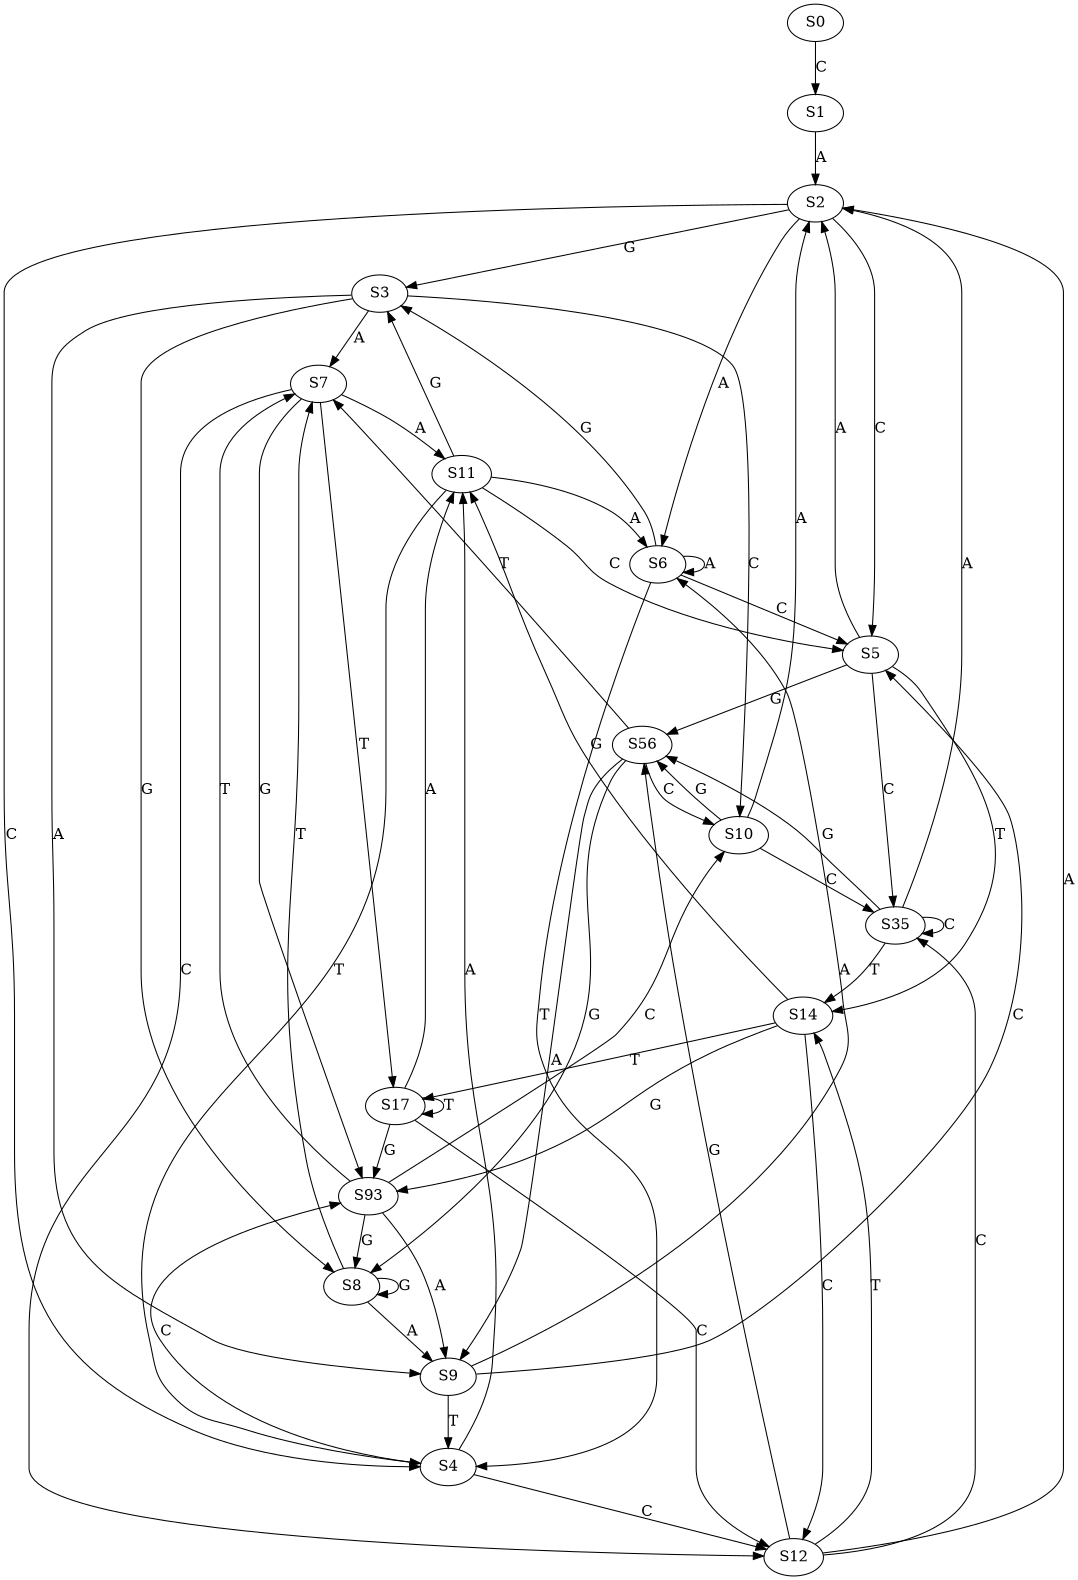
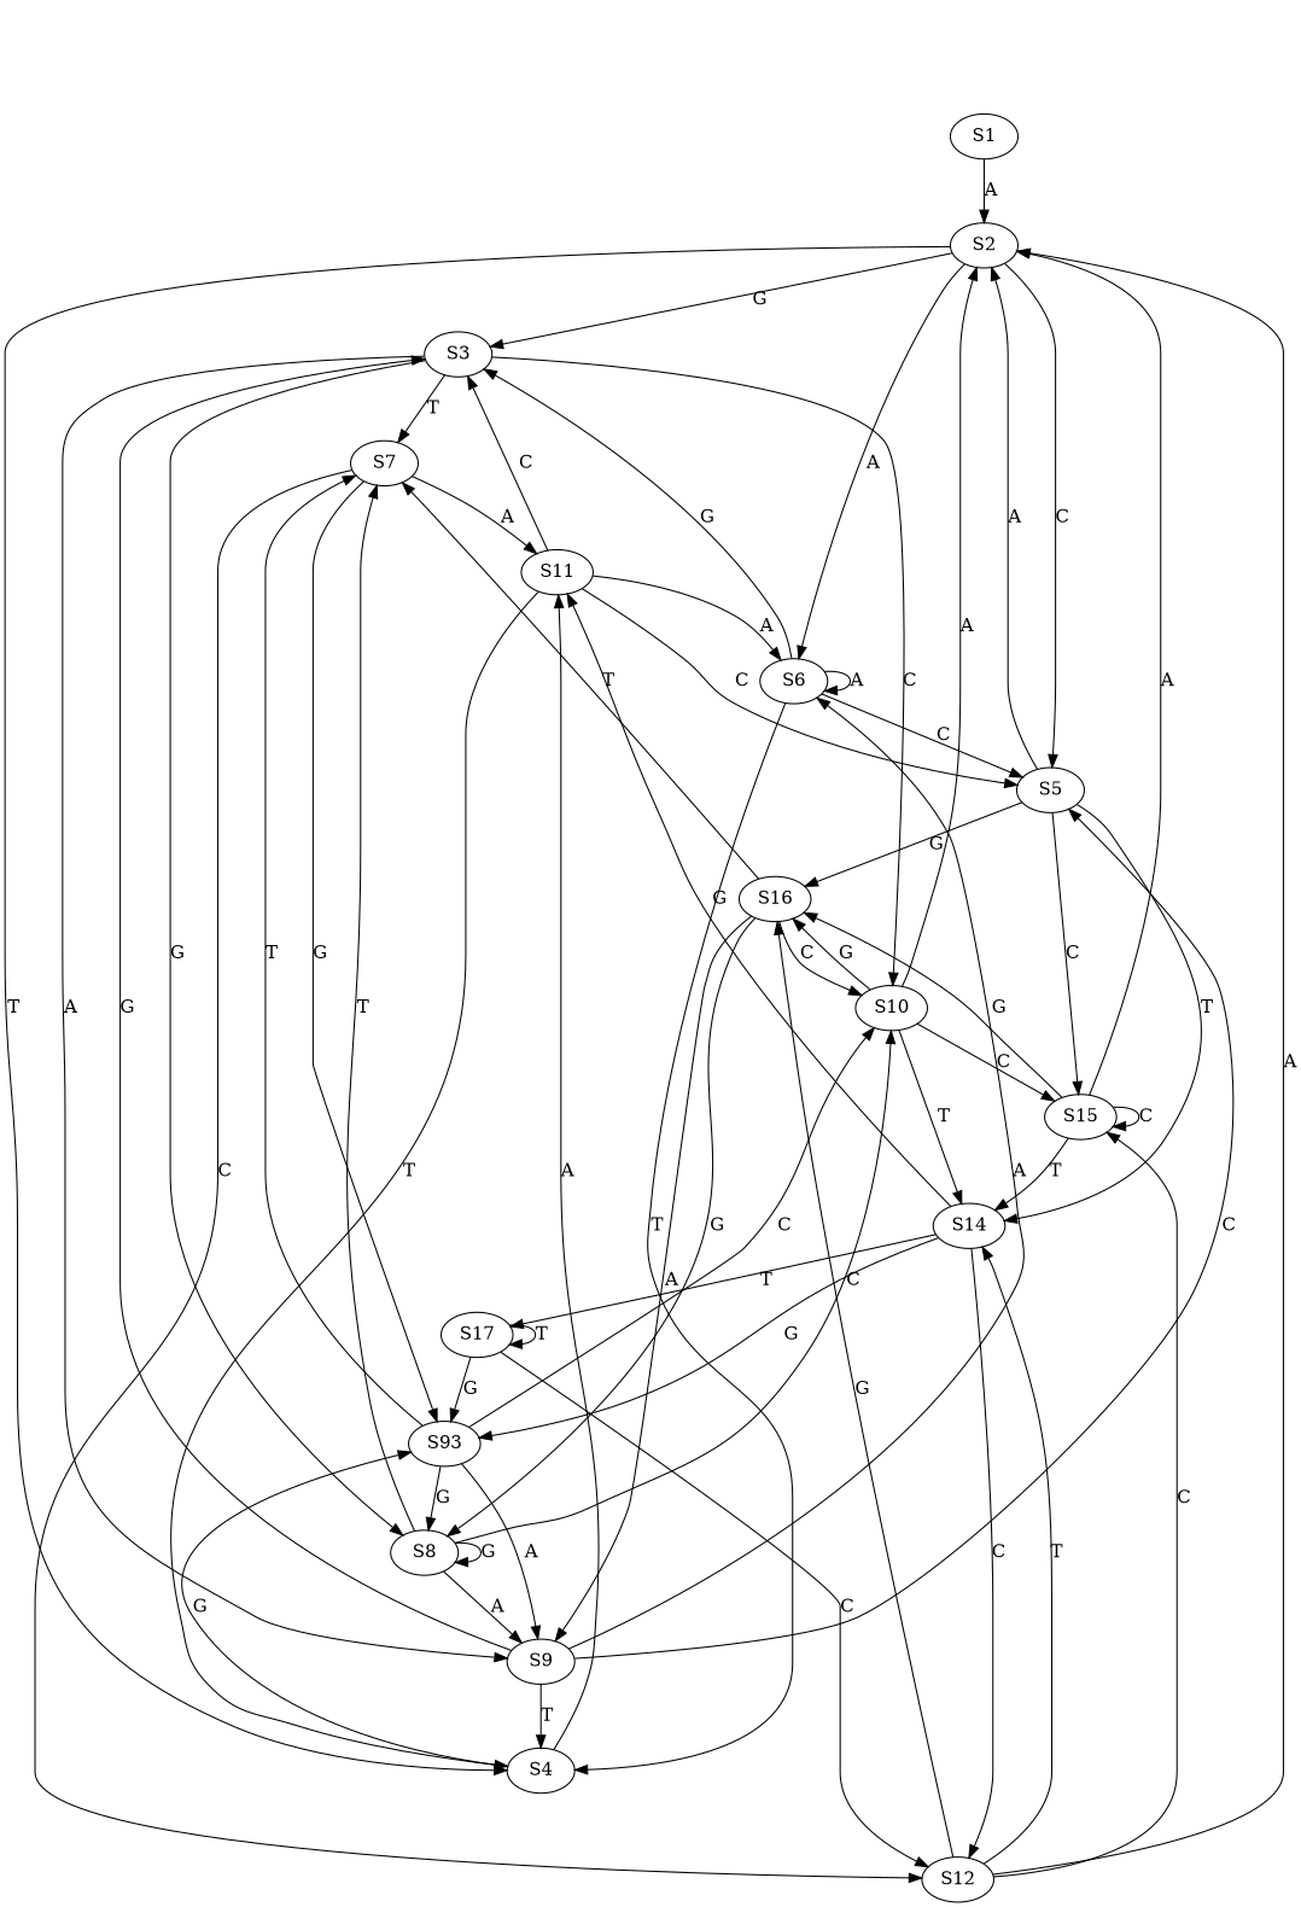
  strict digraph {
-   S0
    S1
    S2
    S3
    S4
    S5
    S6
    S7
    S8
    S9
    S10
    S11
    S12
    n14 [label=S93]
    S14
-   S15 [label=S35]
-   S16 [label=S56]
+   S15
+   S16
    S17
-   S0 -> S1 [label=C]
    S1 -> S2 [label=A]
    S2 -> S3 [label=G]
-   S2 -> S4 [label=C]
+   S2 -> S4 [label=T]
    S2 -> S5 [label=C]
    S2 -> S6 [label=A]
-   S3 -> S7 [label=A]
+   S3 -> S7 [label=T]
    S3 -> S8 [label=G]
    S3 -> S9 [label=A]
    S3 -> S10 [label=C]
    S4 -> S11 [label=A]
-   S4 -> S12 [label=C]
-   S4 -> n14 [label=C]
+   S4 -> n14 [label=G]
    S5 -> S2 [label=A]
    S5 -> S14 [label=T]
    S5 -> S15 [label=C]
    S5 -> S16 [label=G]
    S6 -> S3 [label=G]
    S6 -> S4 [label=T]
    S6 -> S5 [label=C]
    S6 -> S6 [label=A]
    S7 -> S11 [label=A]
    S7 -> S12 [label=C]
    S7 -> n14 [label=G]
-   S7 -> S17 [label=T]
    S8 -> S7 [label=T]
    S8 -> S8 [label=G]
    S8 -> S9 [label=A]
+   S8 -> S10 [label=C]
+   S9 -> S3 [label=G]
    S9 -> S4 [label=T]
    S9 -> S5 [label=C]
    S9 -> S6 [label=A]
    S10 -> S2 [label=A]
+   S10 -> S14 [label=T]
    S10 -> S15 [label=C]
    S10 -> S16 [label=G]
-   S11 -> S3 [label=G]
+   S11 -> S3 [label=C]
    S11 -> S4 [label=T]
    S11 -> S5 [label=C]
    S11 -> S6 [label=A]
    S12 -> S2 [label=A]
    S12 -> S14 [label=T]
    S12 -> S15 [label=C]
    S12 -> S16 [label=G]
    n14 -> S7 [label=T]
    n14 -> S8 [label=G]
    n14 -> S9 [label=A]
    n14 -> S10 [label=C]
    S14 -> S11 [label=G]
    S14 -> S12 [label=C]
    S14 -> n14 [label=G]
    S14 -> S17 [label=T]
    S15 -> S2 [label=A]
    S15 -> S14 [label=T]
    S15 -> S15 [label=C]
    S15 -> S16 [label=G]
    S16 -> S7 [label=T]
    S16 -> S8 [label=G]
    S16 -> S9 [label=A]
    S16 -> S10 [label=C]
-   S17 -> S11 [label=A]
    S17 -> S12 [label=C]
    S17 -> n14 [label=G]
    S17 -> S17 [label=T]
  }
